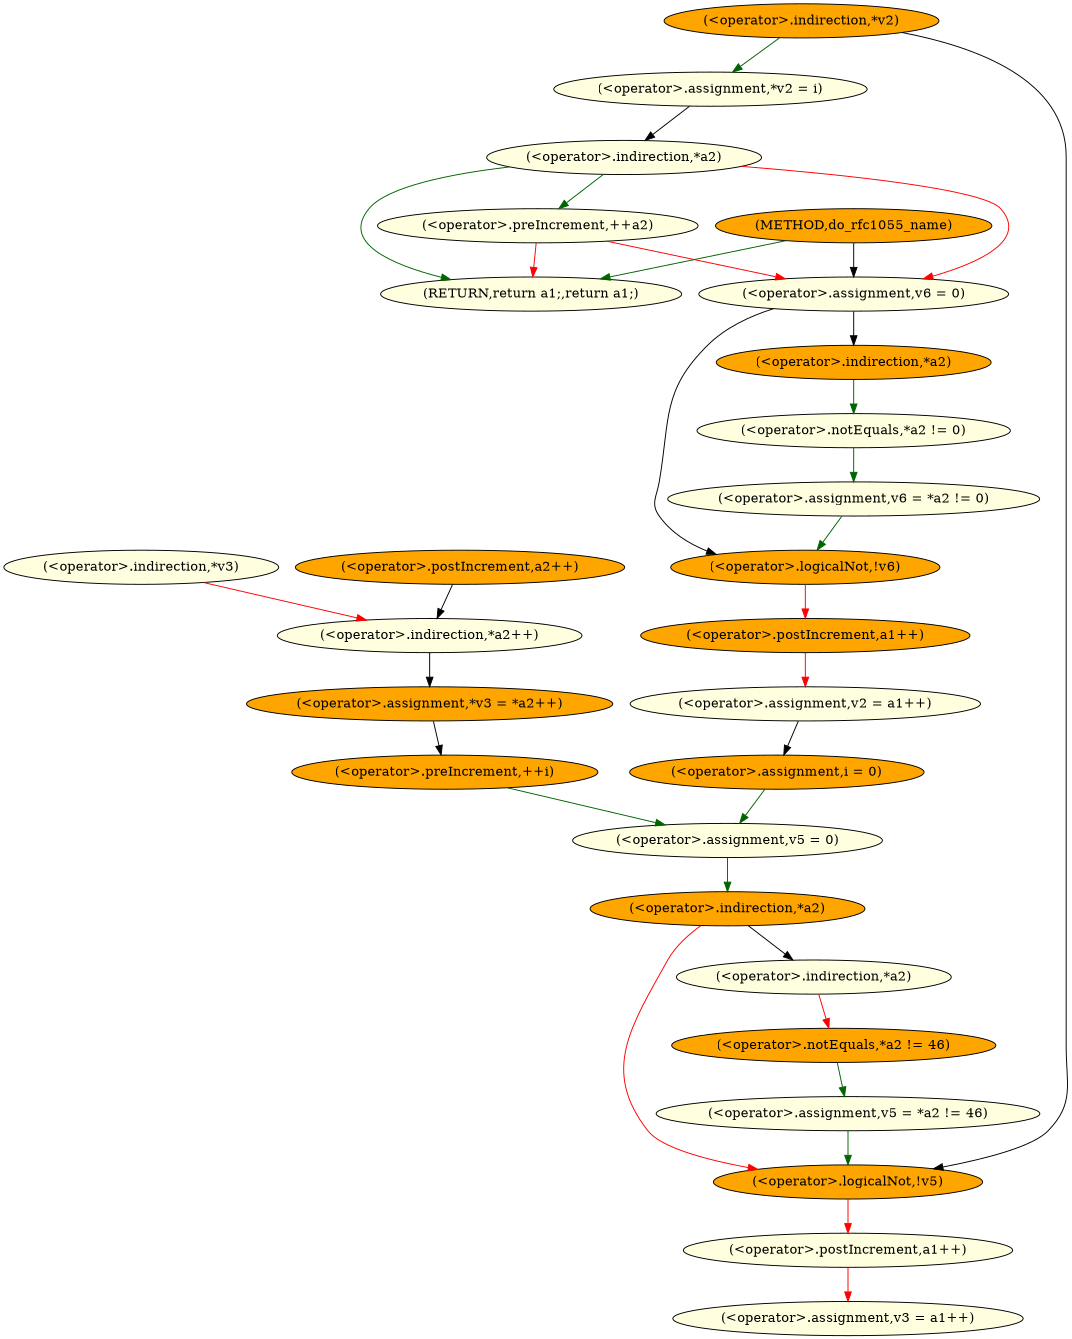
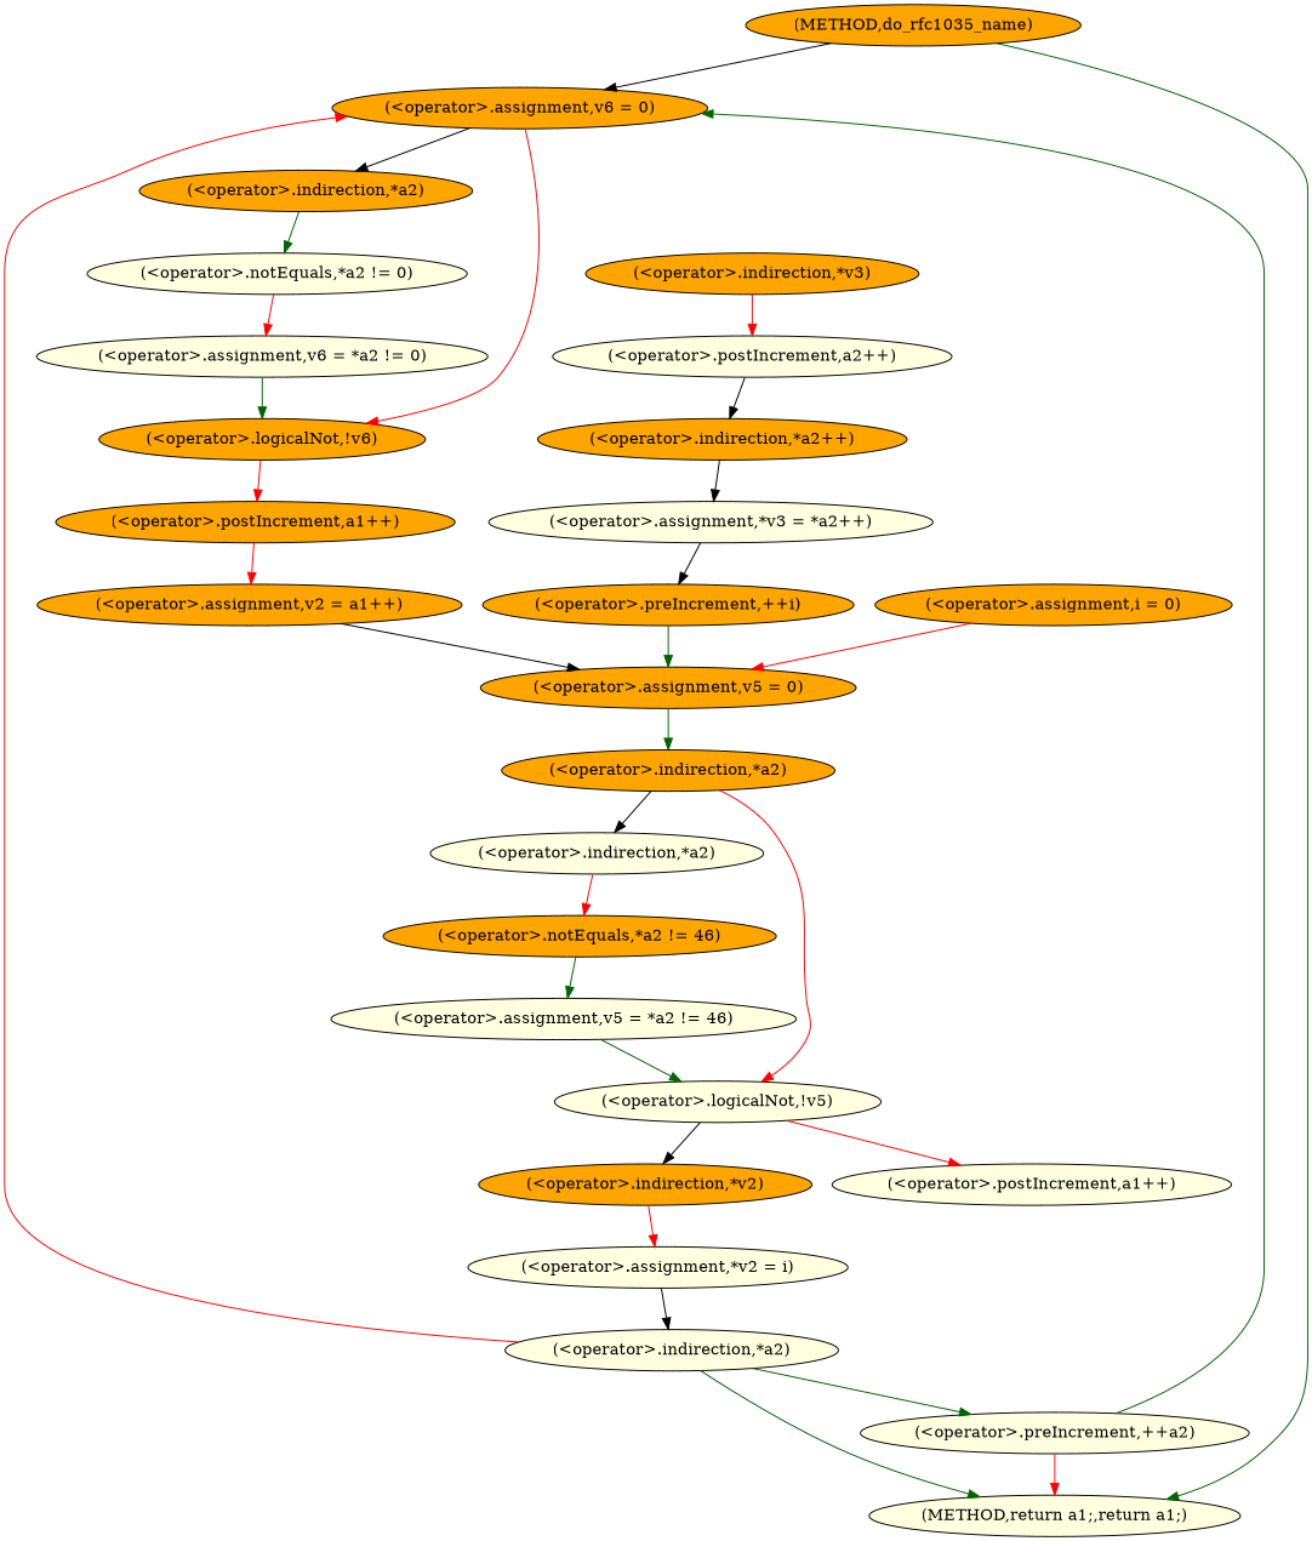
  digraph {
    node [fillcolor=lightyellow style=filled]
    edge [color=darkgreen]
-   n1 [label="(<operator>.assignment,v6 = 0)"]
+   n1 [fillcolor=orange label="(<operator>.assignment,v6 = 0)"]
    n2 [fillcolor=orange label="(<operator>.indirection,*a2)"]
    n3 [fillcolor=orange label="(<operator>.logicalNot,!v6)"]
    n4 [label="(<operator>.notEquals,*a2 != 0)"]
    n5 [fillcolor=orange label="(<operator>.postIncrement,a1++)"]
    n6 [label="(<operator>.assignment,v6 = *a2 != 0)"]
-   n7 [label="(<operator>.assignment,v2 = a1++)"]
-   n8 [label="(RETURN,return a1;,return a1;)"]
+   n7 [fillcolor=orange label="(<operator>.assignment,v2 = a1++)"]
+   n8 [label="(METHOD,return a1;,return a1;)"]
    n9 [fillcolor=orange label="(<operator>.assignment,i = 0)"]
-   n10 [label="(<operator>.assignment,v5 = 0)"]
+   n10 [fillcolor=orange label="(<operator>.assignment,v5 = 0)"]
    n11 [fillcolor=orange label="(<operator>.indirection,*a2)"]
    n12 [fillcolor=orange label="(<operator>.preIncrement,++i)"]
    n13 [label="(<operator>.indirection,*a2)"]
-   n14 [fillcolor=orange label="(<operator>.logicalNot,!v5)"]
+   n14 [label="(<operator>.logicalNot,!v5)"]
    n15 [fillcolor=orange label="(<operator>.notEquals,*a2 != 46)"]
    n16 [label="(<operator>.postIncrement,a1++)"]
    n17 [fillcolor=orange label="(<operator>.indirection,*v2)"]
    n18 [label="(<operator>.assignment,v5 = *a2 != 46)"]
-   n19 [label="(<operator>.assignment,v3 = a1++)"]
    n20 [label="(<operator>.assignment,*v2 = i)"]
-   n21 [label="(<operator>.indirection,*v3)"]
-   n22 [fillcolor=orange label="(<operator>.postIncrement,a2++)"]
-   n23 [fillcolor=orange label="(<operator>.assignment,*v3 = *a2++)"]
-   n24 [label="(<operator>.indirection,*a2++)"]
+   n21 [fillcolor=orange label="(<operator>.indirection,*v3)"]
+   n22 [label="(<operator>.postIncrement,a2++)"]
+   n23 [label="(<operator>.assignment,*v3 = *a2++)"]
+   n24 [fillcolor=orange label="(<operator>.indirection,*a2++)"]
    n25 [label="(<operator>.indirection,*a2)"]
    n26 [label="(<operator>.preIncrement,++a2)"]
-   n27 [fillcolor=orange label="(METHOD,do_rfc1055_name)"]
+   n27 [fillcolor=orange label="(METHOD,do_rfc1035_name)"]
    n1 -> n2 [color=black]
-   n1 -> n3 [color=black]
+   n1 -> n3 [color=red]
    n2 -> n4
    n3 -> n5 [color=red]
-   n4 -> n6
+   n4 -> n6 [color=red]
    n5 -> n7 [color=red]
    n6 -> n3
-   n7 -> n9 [color=black]
-   n9 -> n10
+   n7 -> n10 [color=black]
+   n9 -> n10 [color=red]
    n10 -> n11
    n11 -> n13 [color=black]
    n11 -> n14 [color=red]
    n12 -> n10
    n13 -> n15 [color=red]
    n14 -> n16 [color=red]
-   n17 -> n14 [color=black]
+   n14 -> n17 [color=black]
    n15 -> n18
-   n16 -> n19 [color=red]
-   n17 -> n20
+   n17 -> n20 [color=red]
    n18 -> n14
    n20 -> n25 [color=black]
-   n21 -> n24 [color=red]
+   n21 -> n22 [color=red]
    n22 -> n24 [color=black]
    n23 -> n12 [color=black]
    n24 -> n23 [color=black]
    n25 -> n1 [color=red]
    n25 -> n8
    n25 -> n26
-   n26 -> n1 [color=red]
+   n26 -> n1
    n26 -> n8 [color=red]
    n27 -> n1 [color=black]
    n27 -> n8
  }
